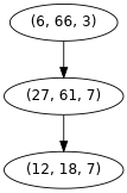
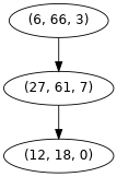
  digraph {
    fontname="DejaVu Sans"
    node [fontname="DejaVu Sans"]
    edge [fontname="DejaVu Sans"]
    "(6, 66, 3)"
    "(27, 61, 7)"
-   "(12, 18, 7)"
+   "(12, 18, 7)" [label="(12, 18, 0)"]
    "(6, 66, 3)" -> "(27, 61, 7)"
    "(27, 61, 7)" -> "(12, 18, 7)"
  }
